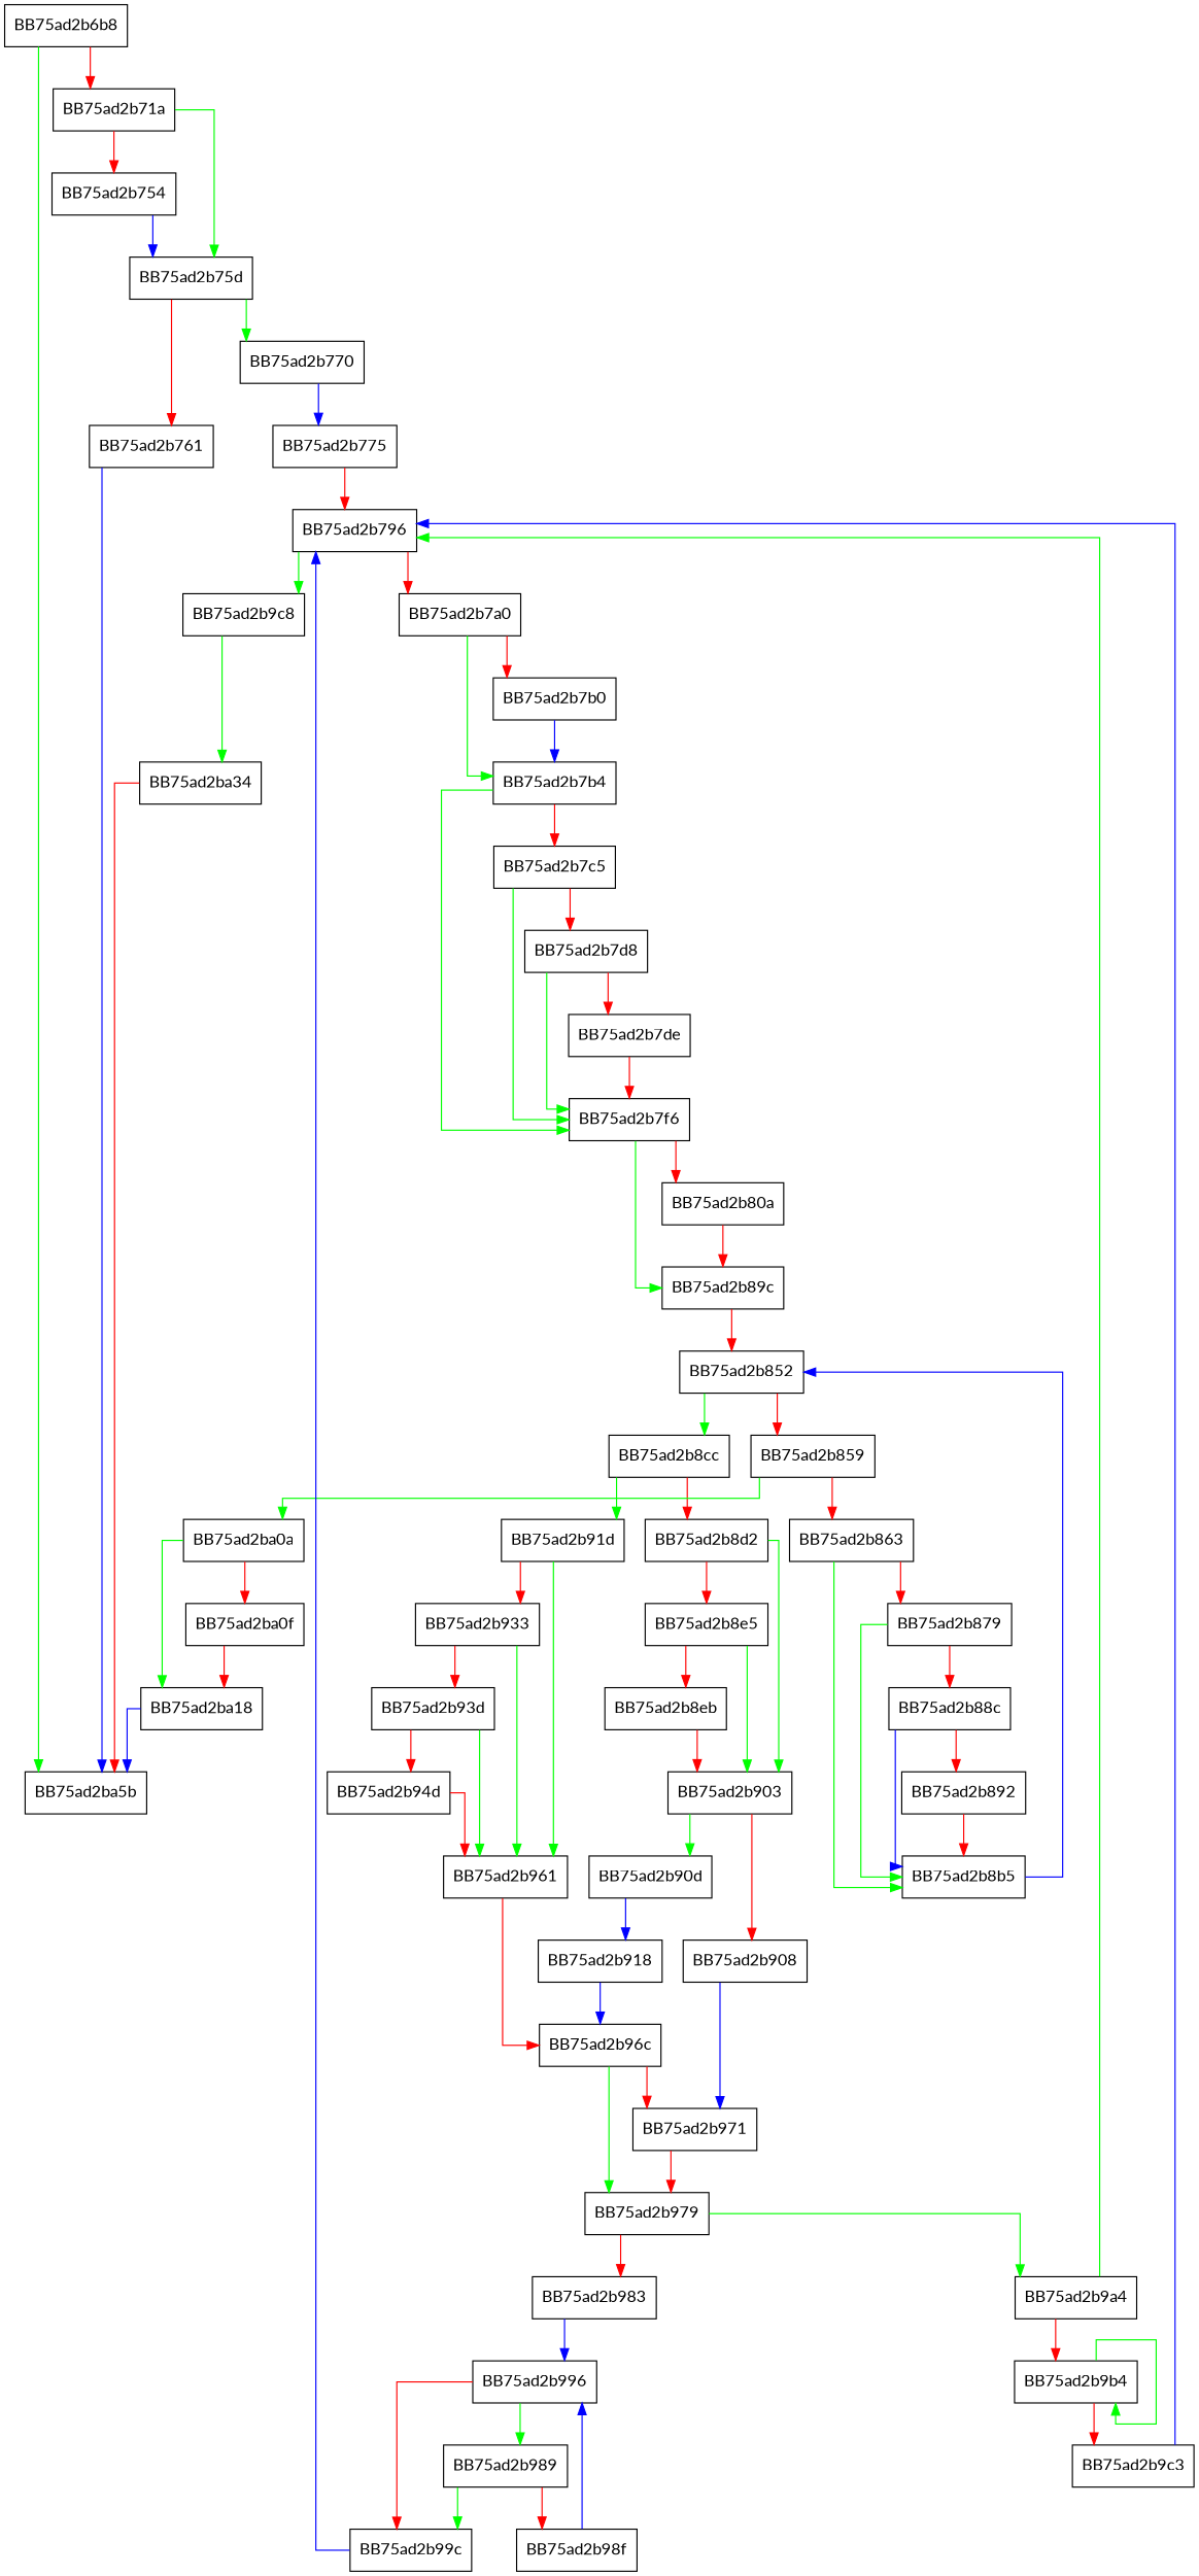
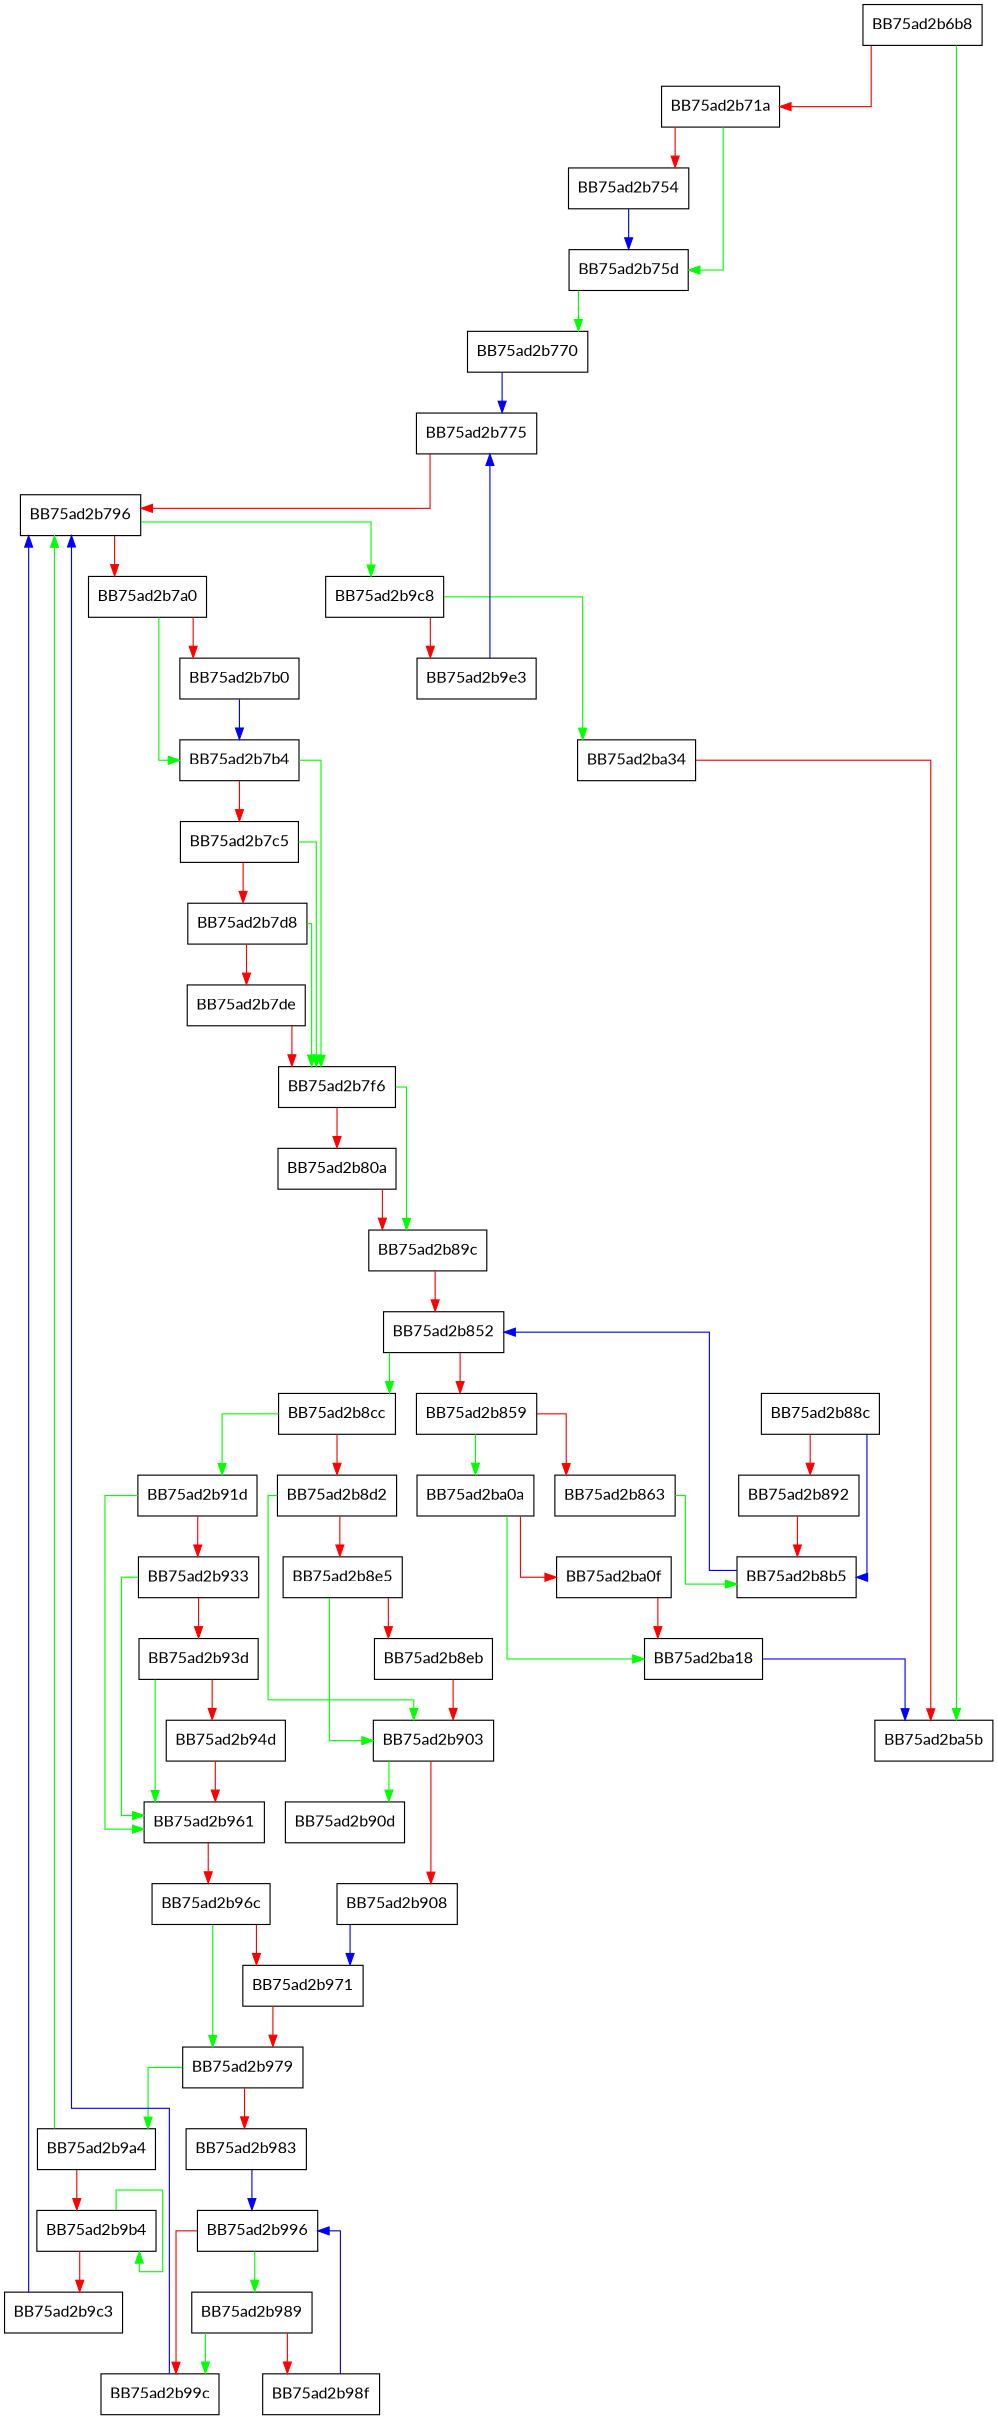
  digraph {
    fontname=Lato
    splines=ortho
    node [fontname=Lato shape=box]
    edge [color=red fontname=Lato]
    BB75ad2b6b8
    BB75ad2ba5b
    BB75ad2b71a
    BB75ad2b75d
    BB75ad2b754
    BB75ad2b770
-   BB75ad2b761
    BB75ad2b775
    BB75ad2b796
    BB75ad2b9c8
    BB75ad2b7a0
    BB75ad2ba34
+   BB75ad2b9e3
    BB75ad2b7b4
    BB75ad2b7b0
    BB75ad2b7f6
    BB75ad2b7c5
    n18 [label=BB75ad2b89c]
    BB75ad2b80a
    BB75ad2b7d8
    BB75ad2b852
    BB75ad2b7de
    BB75ad2b8cc
    BB75ad2b859
    BB75ad2b91d
    BB75ad2b8d2
    BB75ad2ba0a
    BB75ad2b863
    BB75ad2b961
    BB75ad2b933
    BB75ad2b903
    BB75ad2b8e5
    BB75ad2ba18
    BB75ad2ba0f
    BB75ad2b8b5
-   BB75ad2b879
    BB75ad2b88c
    BB75ad2b892
    BB75ad2b96c
    BB75ad2b93d
    BB75ad2b90d
    BB75ad2b908
    BB75ad2b8eb
-   BB75ad2b918
    BB75ad2b971
    BB75ad2b979
    BB75ad2b9a4
    BB75ad2b983
    BB75ad2b94d
    BB75ad2b9b4
    BB75ad2b996
    BB75ad2b9c3
    BB75ad2b989
    BB75ad2b99c
    BB75ad2b98f
    BB75ad2b6b8 -> BB75ad2ba5b [color=green]
    BB75ad2b6b8 -> BB75ad2b71a
    BB75ad2b71a -> BB75ad2b75d [color=green]
    BB75ad2b71a -> BB75ad2b754
    BB75ad2b75d -> BB75ad2b770 [color=green]
-   BB75ad2b75d -> BB75ad2b761
    BB75ad2b754 -> BB75ad2b75d [color=blue]
    BB75ad2b770 -> BB75ad2b775 [color=blue]
-   BB75ad2b761 -> BB75ad2ba5b [color=blue]
    BB75ad2b775 -> BB75ad2b796
    BB75ad2b796 -> BB75ad2b9c8 [color=green]
    BB75ad2b796 -> BB75ad2b7a0
    BB75ad2b9c8 -> BB75ad2ba34 [color=green]
+   BB75ad2b9c8 -> BB75ad2b9e3
    BB75ad2b7a0 -> BB75ad2b7b4 [color=green]
    BB75ad2b7a0 -> BB75ad2b7b0
    BB75ad2ba34 -> BB75ad2ba5b
+   BB75ad2b9e3 -> BB75ad2b775 [color=blue]
    BB75ad2b7b4 -> BB75ad2b7f6 [color=green]
    BB75ad2b7b4 -> BB75ad2b7c5
    BB75ad2b7b0 -> BB75ad2b7b4 [color=blue]
    BB75ad2b7f6 -> n18 [color=green]
    BB75ad2b7f6 -> BB75ad2b80a
    BB75ad2b7c5 -> BB75ad2b7f6 [color=green]
    BB75ad2b7c5 -> BB75ad2b7d8
    n18 -> BB75ad2b852
    BB75ad2b80a -> n18
    BB75ad2b7d8 -> BB75ad2b7f6 [color=green]
    BB75ad2b7d8 -> BB75ad2b7de
    BB75ad2b852 -> BB75ad2b8cc [color=green]
    BB75ad2b852 -> BB75ad2b859
    BB75ad2b7de -> BB75ad2b7f6
    BB75ad2b8cc -> BB75ad2b91d [color=green]
    BB75ad2b8cc -> BB75ad2b8d2
    BB75ad2b859 -> BB75ad2ba0a [color=green]
    BB75ad2b859 -> BB75ad2b863
    BB75ad2b91d -> BB75ad2b961 [color=green]
    BB75ad2b91d -> BB75ad2b933
    BB75ad2b8d2 -> BB75ad2b903 [color=green]
    BB75ad2b8d2 -> BB75ad2b8e5
    BB75ad2ba0a -> BB75ad2ba18 [color=green]
    BB75ad2ba0a -> BB75ad2ba0f
    BB75ad2b863 -> BB75ad2b8b5 [color=green]
-   BB75ad2b863 -> BB75ad2b879
    BB75ad2b961 -> BB75ad2b96c
    BB75ad2b933 -> BB75ad2b961 [color=green]
    BB75ad2b933 -> BB75ad2b93d
    BB75ad2b903 -> BB75ad2b90d [color=green]
    BB75ad2b903 -> BB75ad2b908
    BB75ad2b8e5 -> BB75ad2b903 [color=green]
    BB75ad2b8e5 -> BB75ad2b8eb
    BB75ad2ba18 -> BB75ad2ba5b [color=blue]
    BB75ad2ba0f -> BB75ad2ba18
    BB75ad2b8b5 -> BB75ad2b852 [color=blue]
-   BB75ad2b879 -> BB75ad2b8b5 [color=green]
-   BB75ad2b879 -> BB75ad2b88c
    BB75ad2b88c -> BB75ad2b8b5 [color=blue]
    BB75ad2b88c -> BB75ad2b892
    BB75ad2b892 -> BB75ad2b8b5
    BB75ad2b96c -> BB75ad2b971
    BB75ad2b96c -> BB75ad2b979 [color=green]
    BB75ad2b93d -> BB75ad2b961 [color=green]
    BB75ad2b93d -> BB75ad2b94d
-   BB75ad2b90d -> BB75ad2b918 [color=blue]
    BB75ad2b908 -> BB75ad2b971 [color=blue]
    BB75ad2b8eb -> BB75ad2b903
-   BB75ad2b918 -> BB75ad2b96c [color=blue]
    BB75ad2b971 -> BB75ad2b979
    BB75ad2b979 -> BB75ad2b9a4 [color=green]
    BB75ad2b979 -> BB75ad2b983
    BB75ad2b9a4 -> BB75ad2b796 [color=green]
    BB75ad2b9a4 -> BB75ad2b9b4
    BB75ad2b983 -> BB75ad2b996 [color=blue]
    BB75ad2b94d -> BB75ad2b961
    BB75ad2b9b4 -> BB75ad2b9b4 [color=green]
    BB75ad2b9b4 -> BB75ad2b9c3
    BB75ad2b996 -> BB75ad2b989 [color=green]
    BB75ad2b996 -> BB75ad2b99c
    BB75ad2b9c3 -> BB75ad2b796 [color=blue]
    BB75ad2b989 -> BB75ad2b99c [color=green]
    BB75ad2b989 -> BB75ad2b98f
    BB75ad2b99c -> BB75ad2b796 [color=blue]
    BB75ad2b98f -> BB75ad2b996 [color=blue]
  }
